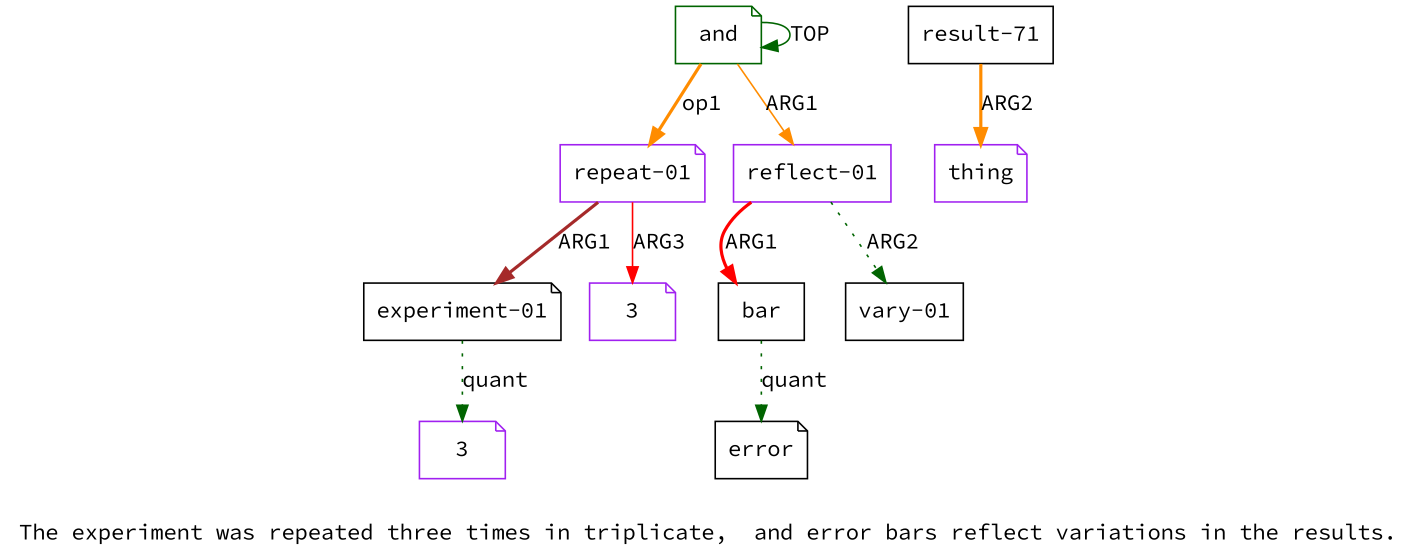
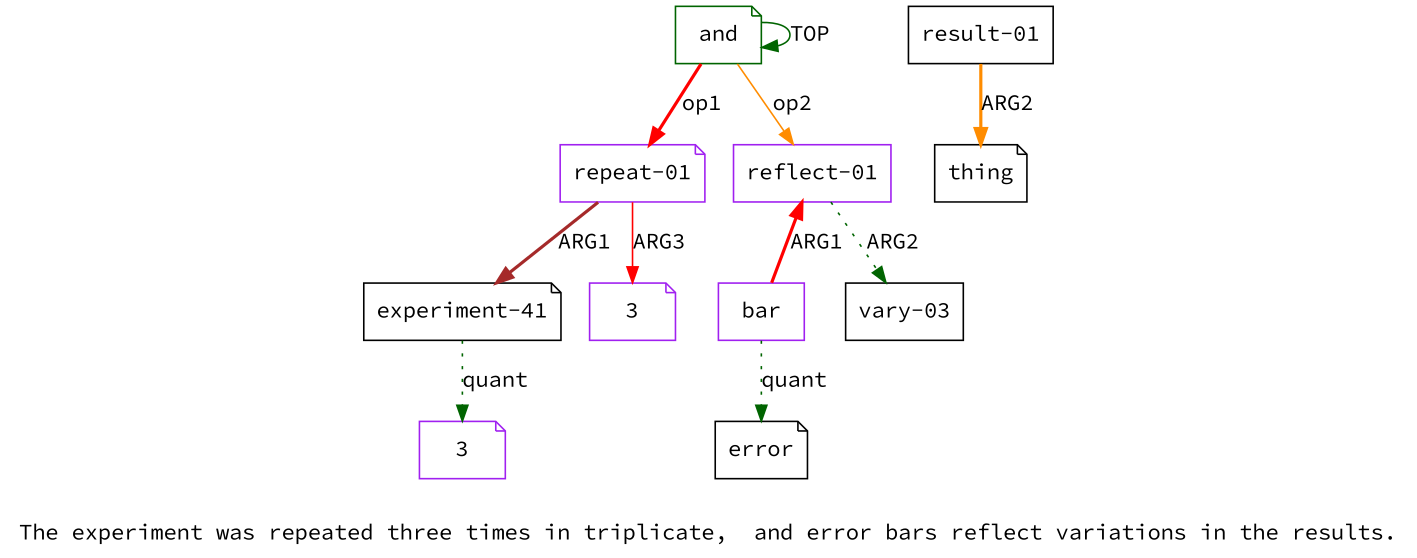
  digraph {
    fontname="Source Code Pro"
    label="The experiment was repeated three times in triplicate,  and error bars reflect variations in the results."
    node [color=purple fontname="Source Code Pro" gold_ind=-1 gold_label=3 shape=note test_ind=-1 test_label=3]
    edge [color=darkgreen fontname="Source Code Pro" gold_label=ARG1 style=bold test_label=ARG1]
    n1 [label=3]
    n2 [gold_ind=1 gold_label="repeat-01" label="repeat-01" test_ind=1 test_label="repeat-01"]
-   n3 [color=black gold_ind=2 gold_label="experiment-01" label="experiment-01" test_ind=2 test_label="experiment-01"]
+   n3 [color=black gold_ind=2 gold_label="experiment-01" label="experiment-41" test_ind=2 test_label="experiment-01"]
    n4 [label=3]
    n5 [color=darkgreen gold_ind=0 gold_label=and label=and test_ind=0 test_label=and]
    n6 [gold_ind=3 gold_label="reflect-01" label="reflect-01" shape=box test_ind=3 test_label="reflect-01"]
-   n7 [color=black gold_ind=4 gold_label=bar label=bar shape=box test_ind=4 test_label=bar]
-   n8 [color=black gold_ind=6 gold_label="vary-01" label="vary-01" shape=box test_ind=6 test_label="vary-01"]
+   n7 [gold_ind=4 gold_label=bar label=bar shape=box test_ind=4 test_label=bar]
+   n8 [color=black gold_ind=6 gold_label="vary-01" label="vary-03" shape=box test_ind=6 test_label="vary-01"]
    n9 [color=black gold_ind=5 gold_label=error label=error test_ind=5 test_label=error]
-   n10 [gold_ind=7 gold_label=thing label=thing test_ind=7 test_label=thing]
-   n11 [color=black gold_ind=8 gold_label="result-01" label="result-71" shape=box test_ind=8 test_label="result-01"]
+   n10 [color=black gold_ind=7 gold_label=thing label=thing test_ind=7 test_label=thing]
+   n11 [color=black gold_ind=8 gold_label="result-01" label="result-01" shape=box test_ind=8 test_label="result-01"]
    n2 -> n3 [color=brown label=ARG1]
    n2 -> n4 [color=red gold_label=ARG3 label=ARG3 style=solid test_label=ARG3]
    n3 -> n1 [gold_label=quant label=quant style=dotted test_label=quant]
-   n5 -> n2 [color=darkorange gold_label=op1 label=op1 test_label=op1]
+   n5 -> n2 [color=red gold_label=op1 label=op1 test_label=op1]
    n5 -> n5 [gold_label=TOP label=TOP style=solid test_label=TOP]
-   n5 -> n6 [color=darkorange gold_label=op2 label=ARG1 style=solid test_label=op2]
-   n6 -> n7 [color=red label=ARG1]
+   n5 -> n6 [color=darkorange gold_label=op2 label=op2 style=solid test_label=op2]
+   n7 -> n6 [color=red label=ARG1]
    n6 -> n8 [gold_label=ARG2 label=ARG2 style=dotted test_label=ARG2]
    n7 -> n9 [gold_label=mod label=quant style=dotted test_label=mod]
    n11 -> n10 [color=darkorange gold_label=ARG2 label=ARG2 test_label=ARG2]
  }
